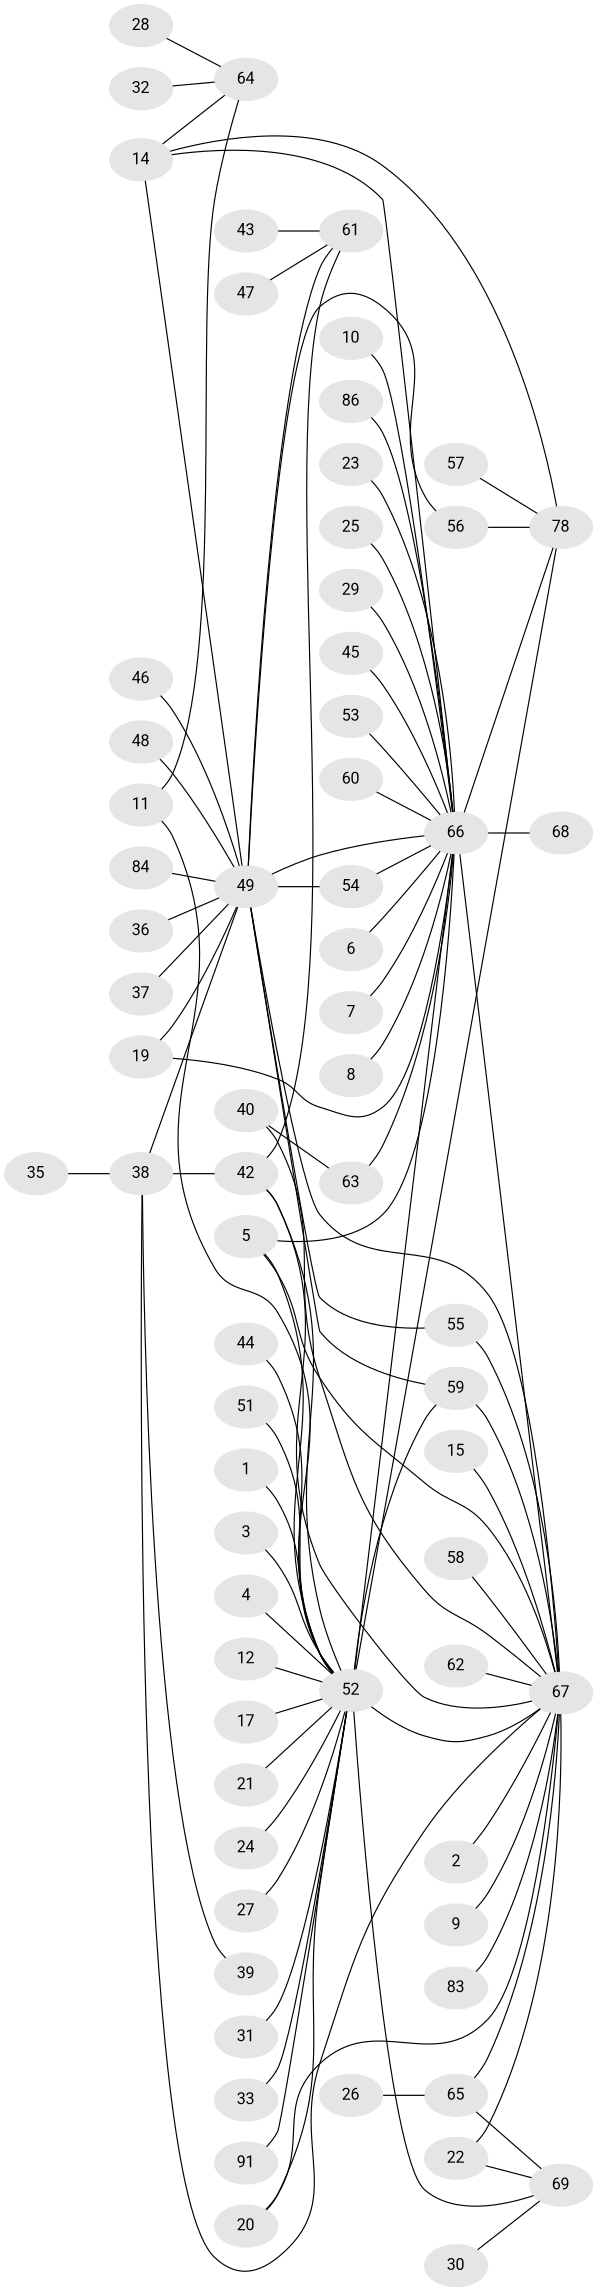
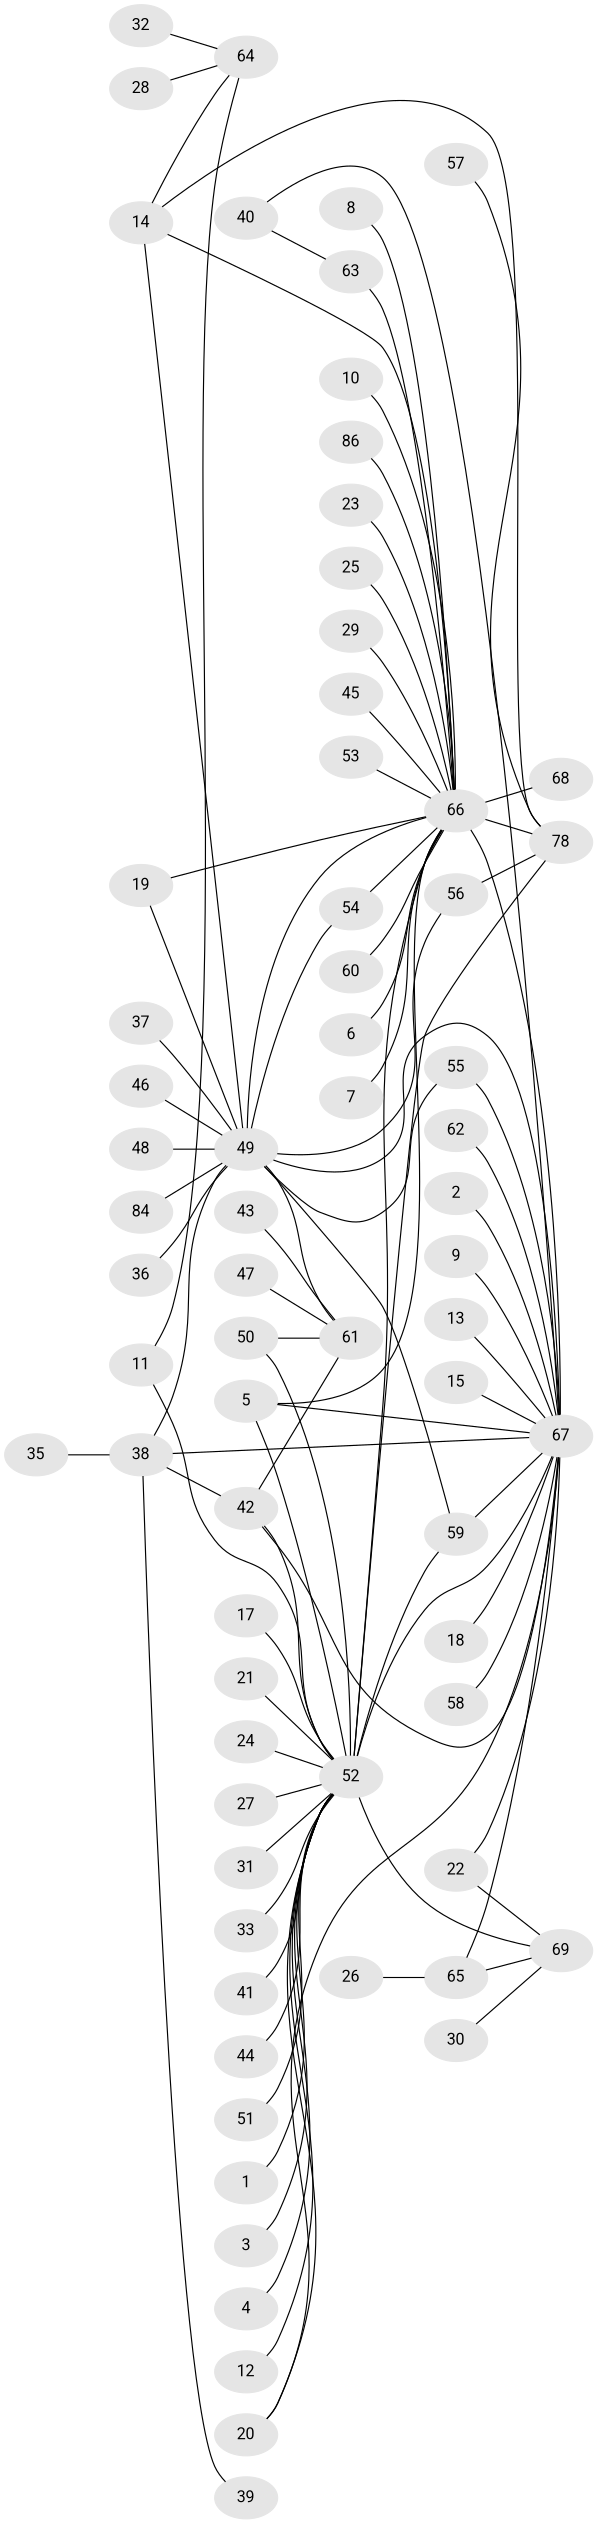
  graph {
    fontname=Roboto
    rankdir=LR
    node [color=gray90 fontname=Roboto style=filled]
    edge [fontname=Roboto weight=1.0]
    1
    52
    67
    66
    n5 [label=78]
    69
    59
    2
    3
    4
    5
    68
    6
    7
    8
    9
    10
    11
    64
    12
-   13 [label=83]
+   13
    14
    49
    61
    54
    55
    56
    15
    n29 [label=86]
    17
+   18
    19
    20
    21
    22
    23
    24
    25
    26
    65
    27
    28
    29
    30
    31
    32
    33
    n48 [label=84]
    35
    38
    39
    42
    36
    37
    40
    63
-   41 [label=91]
+   41
    43
    44
    45
    46
    47
    48
+   50
    51
    53
    57
    58
    60
    62
    1 -- 52
    52 -- 67 [weight=2.0]
    52 -- 66
    52 -- n5
    52 -- 69
    52 -- 59
    66 -- 67 [weight=2.0]
    66 -- n5
    66 -- 68
    59 -- 67
    2 -- 67
    3 -- 52
    4 -- 52
    5 -- 52
    5 -- 67
    5 -- 66
    6 -- 66
    7 -- 66
    8 -- 66
    9 -- 67
    10 -- 66
    11 -- 52
    11 -- 64
    12 -- 52
    13 -- 67
    14 -- 66
    14 -- n5
    14 -- 64
    14 -- 49
    49 -- 67
    49 -- 66 [weight=2.0]
    49 -- 59
    49 -- 61
    49 -- 54
    49 -- 55
    49 -- 56
    54 -- 66
    55 -- 67
    56 -- n5
    15 -- 67
    n29 -- 66
    17 -- 52
+   18 -- 67
    19 -- 66
    19 -- 49
    20 -- 52
    20 -- 67
    21 -- 52
    22 -- 67
    22 -- 69
    23 -- 66
    24 -- 52
    25 -- 66
    26 -- 65
    65 -- 67
    65 -- 69
    27 -- 52
    28 -- 64
    29 -- 66
    30 -- 69
    31 -- 52
    32 -- 64
    33 -- 52
    n48 -- 49
    35 -- 38
    38 -- 67
    38 -- 49 [weight=2.0]
    38 -- 39
    38 -- 42
    42 -- 52
    42 -- 67
    42 -- 61
    36 -- 49
    37 -- 49
    40 -- 67
    40 -- 63
    63 -- 66
    41 -- 52
    43 -- 61
    44 -- 52
    45 -- 66
    46 -- 49
    47 -- 61
    48 -- 49
+   50 -- 52
+   50 -- 61
    51 -- 52
    53 -- 66
    57 -- n5
    58 -- 67
    60 -- 66
    62 -- 67
  }
